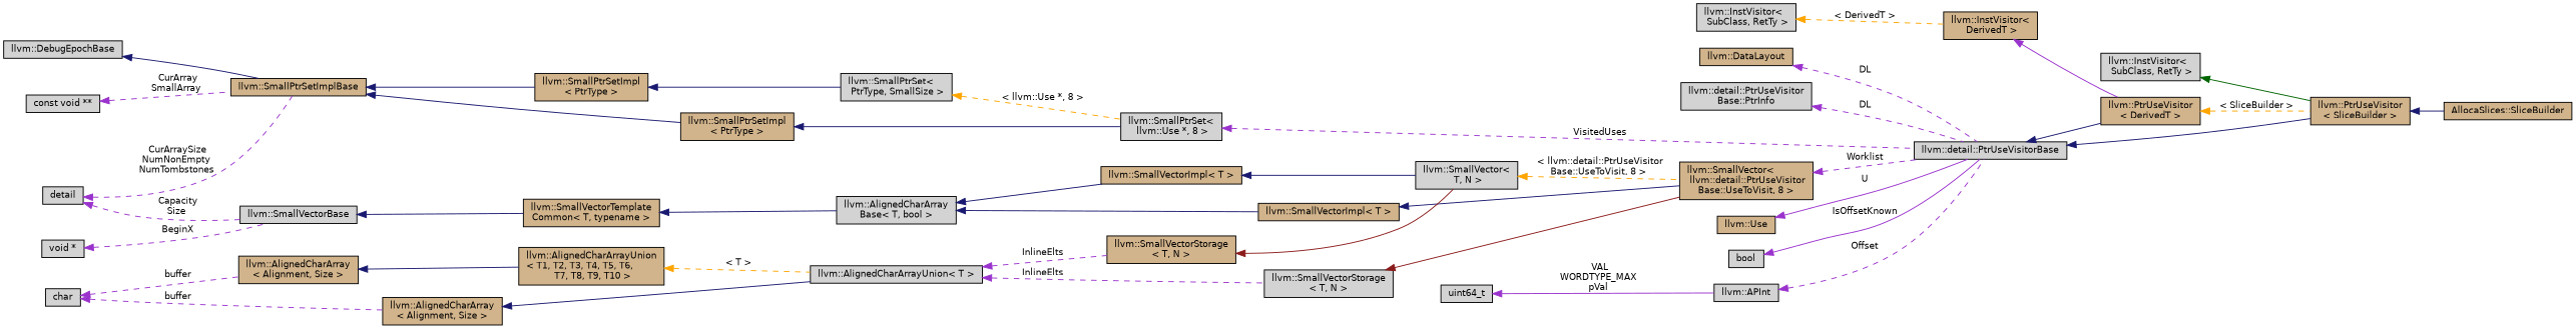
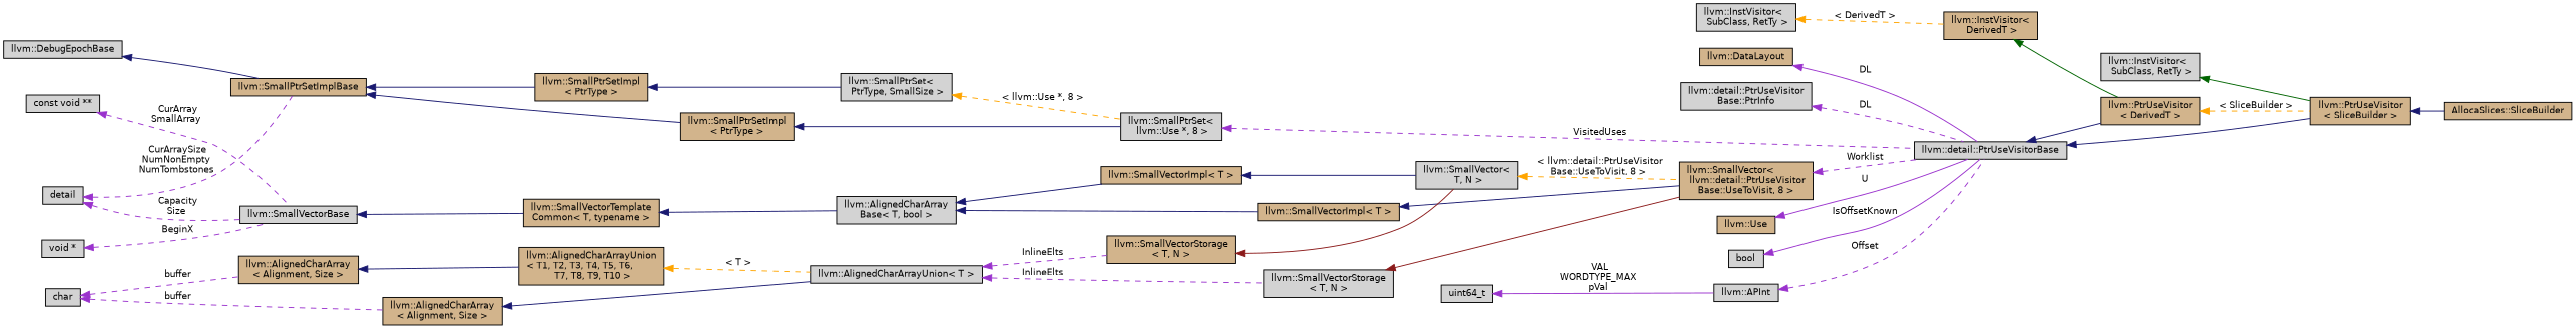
  digraph {
    rankdir=LR
    node [color=black fillcolor=lightgrey fontname=Helvetica fontsize=10 shape=box style=filled]
    edge [color=midnightblue dir=back fontname=Helvetica fontsize=10 labelfontname=Helvetica labelfontsize=10 style=solid]
    n1 [fillcolor=tan fontcolor=black height=0.2 label="AllocaSlices::SliceBuilder" width=0.4]
    n2 [fillcolor=tan height=0.2 label="llvm::PtrUseVisitor\l\< SliceBuilder \>" width=0.4]
    n3 [height=0.2 label="llvm::InstVisitor\<\l SubClass, RetTy \>" width=0.4]
    n4 [height=0.2 label="llvm::detail::PtrUseVisitorBase" width=0.4]
    n5 [fillcolor=tan height=0.2 label="llvm::PtrUseVisitor\l\< DerivedT \>" width=0.4]
    n6 [fillcolor=tan height=0.2 label="llvm::DataLayout" width=0.4]
    n7 [height=0.2 label="llvm::detail::PtrUseVisitor\lBase::PtrInfo" width=0.4]
    n8 [fillcolor=tan height=0.2 label="llvm::SmallVector\<\l llvm::detail::PtrUseVisitor\lBase::UseToVisit, 8 \>" width=0.4]
    n9 [fillcolor=tan height=0.2 label="llvm::SmallVectorImpl\< T \>" width=0.4]
    n10 [height=0.2 label="llvm::AlignedCharArray\lBase\< T, bool \>" width=0.4]
    n11 [fillcolor=tan height=0.2 label="llvm::SmallVectorImpl\< T \>" width=0.4]
    n12 [height=0.2 label="llvm::SmallVector\<\l T, N \>" width=0.4]
    n13 [fillcolor=tan height=0.2 label="llvm::SmallVectorTemplate\lCommon\< T, typename \>" width=0.4]
    n14 [height=0.2 label="llvm::SmallVectorBase" width=0.4]
    n15 [height=0.2 label="void *" width=0.4]
    n16 [height=0.2 label=detail width=0.4]
    n17 [fillcolor=tan height=0.2 label="llvm::SmallPtrSetImplBase" width=0.4]
    n18 [fillcolor=tan height=0.2 label="llvm::SmallPtrSetImpl\l\< PtrType \>" width=0.4]
    n19 [fillcolor=tan height=0.2 label="llvm::SmallPtrSetImpl\l\< PtrType \>" width=0.4]
    n20 [height=0.2 label="llvm::SmallVectorStorage\l\< T, N \>" width=0.4]
    n21 [height=0.2 label="llvm::AlignedCharArrayUnion\< T \>" width=0.4]
    n22 [fillcolor=tan height=0.2 label="llvm::SmallVectorStorage\l\< T, N \>" width=0.4]
    n23 [fillcolor=tan height=0.2 label="llvm::AlignedCharArray\l\< Alignment, Size \>" width=0.4]
    n24 [height=0.2 label=char width=0.4]
    n25 [fillcolor=tan height=0.2 label="llvm::AlignedCharArray\l\< Alignment, Size \>" width=0.4]
    n26 [fillcolor=tan height=0.2 label="llvm::AlignedCharArrayUnion\l\< T1, T2, T3, T4, T5, T6,\l T7, T8, T9, T10 \>" width=0.4]
    n27 [height=0.2 label="llvm::SmallPtrSet\<\l llvm::Use *, 8 \>" width=0.4]
    n28 [height=0.2 label="llvm::SmallPtrSet\<\l PtrType, SmallSize \>" width=0.4]
    n29 [height=0.2 label="llvm::DebugEpochBase" width=0.4]
    n30 [height=0.2 label="const void **" width=0.4]
    n31 [fillcolor=tan height=0.2 label="llvm::Use" width=0.4]
    n32 [height=0.2 label=bool width=0.4]
    n33 [height=0.2 label="llvm::APInt" width=0.4]
    n34 [height=0.2 label=uint64_t width=0.4]
    n35 [fillcolor=tan height=0.2 label="llvm::InstVisitor\<\l DerivedT \>" width=0.4]
    n36 [height=0.2 label="llvm::InstVisitor\<\l SubClass, RetTy \>" width=0.4]
    n2 -> n1
    n3 -> n2 [color=darkgreen]
    n4 -> n2
    n4 -> n5
    n5 -> n2 [color=orange label=" \< SliceBuilder \>" style=dashed]
-   n6 -> n4 [color=darkorchid3 label=" DL" style=dashed]
+   n6 -> n4 [color=darkorchid3 label=" DL"]
    n7 -> n4 [color=darkorchid3 label=" DL" style=dashed]
    n8 -> n4 [color=darkorchid3 label=" Worklist" style=dashed]
    n9 -> n8
    n10 -> n9
    n10 -> n11
    n11 -> n12
    n12 -> n8 [color=orange label=" \< llvm::detail::PtrUseVisitor\lBase::UseToVisit, 8 \>" style=dashed]
    n13 -> n10
    n14 -> n13
    n15 -> n14 [color=darkorchid3 label=" BeginX" style=dashed]
    n16 -> n14 [color=darkorchid3 label=" Capacity\nSize" style=dashed]
    n16 -> n17 [color=darkorchid3 label=" CurArraySize\nNumNonEmpty\nNumTombstones" style=dashed]
    n17 -> n18
    n17 -> n19
    n18 -> n27
    n19 -> n28
    n20 -> n8 [color=firebrick4]
    n21 -> n20 [color=darkorchid3 label=" InlineElts" style=dashed]
    n21 -> n22 [color=darkorchid3 label=" InlineElts" style=dashed]
    n22 -> n12 [color=firebrick4]
    n23 -> n21
    n24 -> n23 [color=darkorchid3 label=" buffer" style=dashed]
    n24 -> n25 [color=darkorchid3 label=" buffer" style=dashed]
    n25 -> n26
    n26 -> n21 [color=orange label=" \< T \>" style=dashed]
    n27 -> n4 [color=darkorchid3 label=" VisitedUses" style=dashed]
    n28 -> n27 [color=orange label=" \< llvm::Use *, 8 \>" style=dashed]
    n29 -> n17
-   n30 -> n17 [color=darkorchid3 label=" CurArray\nSmallArray" style=dashed]
+   n30 -> n14 [color=darkorchid3 label=" CurArray\nSmallArray" style=dashed]
    n31 -> n4 [color=darkorchid3 label=" U"]
    n32 -> n4 [color=darkorchid3 label=" IsOffsetKnown"]
    n33 -> n4 [color=darkorchid3 label=" Offset" style=dashed]
    n34 -> n33 [color=darkorchid3 label=" VAL\nWORDTYPE_MAX\npVal"]
-   n35 -> n5 [color=darkorchid3]
+   n35 -> n5 [color=darkgreen]
    n36 -> n35 [color=orange label=" \< DerivedT \>" style=dashed]
  }
